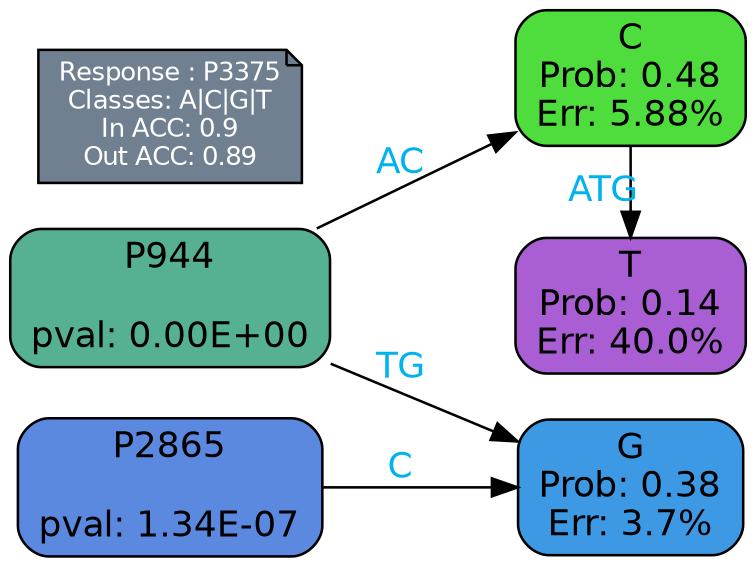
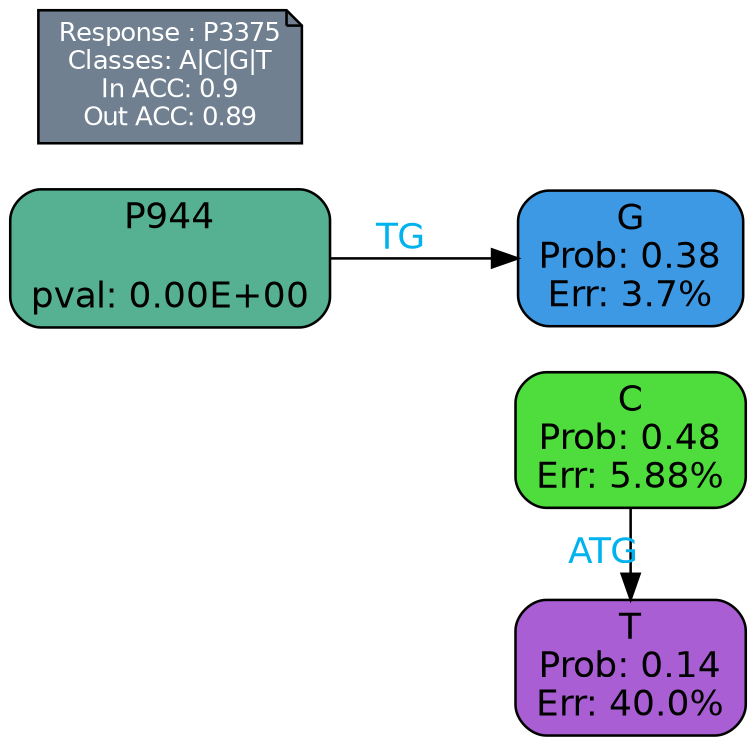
  digraph {
    rankdir=LR
    ranksep=equally
    splines=polylines
    node [color=black fontname=helvetica shape=box style="filled, rounded"]
    edge [fontcolor=deepskyblue2 fontname=helvetica]
    n1 [fillcolor="#4fdd3e" label="C\nProb: 0.48\nErr: 5.88%"]
    n2 [fillcolor="#a95ed3" label="T\nProb: 0.14\nErr: 40.0%"]
    n3 [fillcolor="#3e99e5" label="G\nProb: 0.38\nErr: 3.7%"]
    n4 [align=left fillcolor=slategray fontcolor=white fontsize=10 label="Response : P3375\nClasses: A|C|G|T\nIn ACC: 0.9\nOut ACC: 0.89\n" shape=note style=filled]
    n5 [fillcolor="#55b192" label="P944\n\npval: 0.00E+00"]
-   n6 [fillcolor="#5b89e0" label="P2865\n\npval: 1.34E-07"]
    subgraph sub_1 {
      rank=same
      n1
      n2
      n3
    }
    subgraph sub_2 {
      rank=same
      n4
      n5
    }
    n1 -> n2 [label=ATG]
-   n5 -> n1 [label=AC]
    n5 -> n3 [label=TG]
-   n6 -> n3 [label=C]
  }
